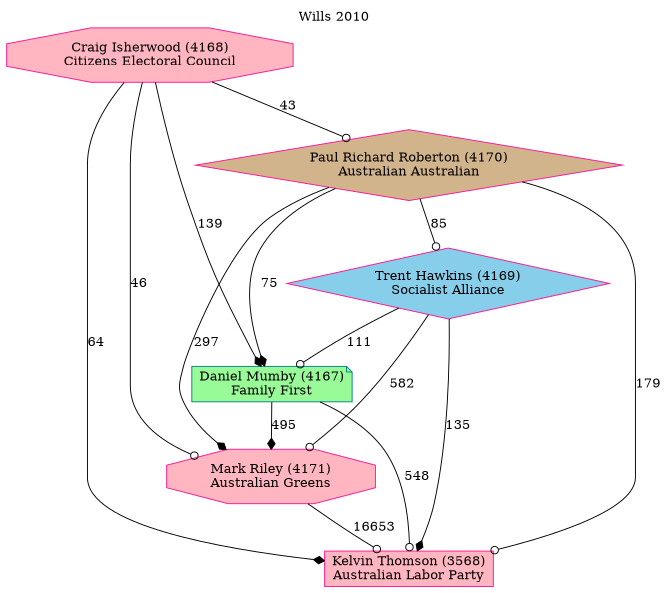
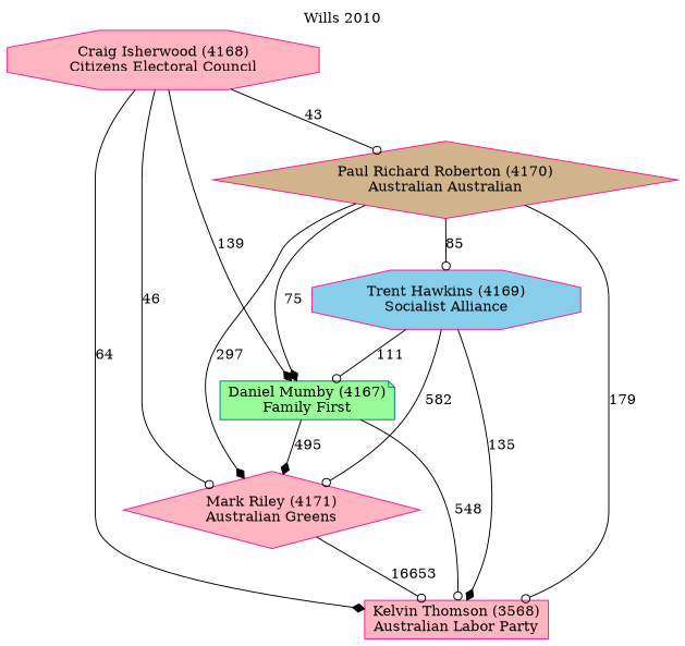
  digraph {
    label="Wills 2010"
    labelloc=t
    mclimit=10
    node [color=deeppink fillcolor=lightpink shape=diamond style=filled]
    edge [arrowhead=odot]
    n1 [label="Kelvin Thomson (3568)\nAustralian Labor Party" shape=box]
-   n2 [label="Mark Riley (4171)\nAustralian Greens" shape=octagon]
+   n2 [label="Mark Riley (4171)\nAustralian Greens"]
    n3 [color=teal fillcolor=palegreen label="Daniel Mumby (4167)\nFamily First" shape=note]
-   n4 [fillcolor=skyblue label="Trent Hawkins (4169)\nSocialist Alliance"]
+   n4 [fillcolor=skyblue label="Trent Hawkins (4169)\nSocialist Alliance" shape=octagon]
    n5 [fillcolor=tan label="Paul Richard Roberton (4170)\nAustralian Australian"]
    n6 [label="Craig Isherwood (4168)\nCitizens Electoral Council" shape=octagon]
    n2 -> n1 [label=16653]
    n3 -> n1 [label=548]
    n3 -> n2 [arrowhead=diamond label=495]
    n4 -> n1 [arrowhead=diamond label=135]
    n4 -> n2 [label=582]
    n4 -> n3 [label=111]
    n5 -> n1 [label=179]
    n5 -> n2 [arrowhead=diamond label=297]
    n5 -> n3 [arrowhead=diamond label=75]
    n5 -> n4 [label=85]
    n6 -> n1 [arrowhead=diamond label=64]
    n6 -> n2 [label=46]
    n6 -> n3 [arrowhead=diamond label=139]
    n6 -> n5 [label=43]
  }
